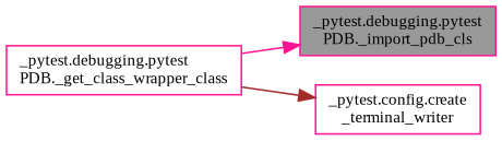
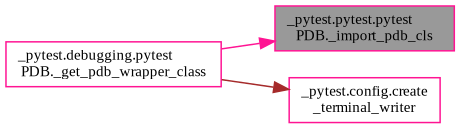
  digraph {
    fontname="Liberation Serif"
    rankdir=LR
    node [color=deeppink fillcolor=white fontname="Liberation Serif" fontsize=10 shape=box style=filled]
    edge [fontname="Liberation Serif" fontsize=10 labelfontname=Helvetica labelfontsize=10 style=solid]
-   n1 [fillcolor=grey60 fontcolor=black height=0.2 label="_pytest.debugging.pytest\lPDB._import_pdb_cls" width=0.4]
-   n2 [height=0.2 label="_pytest.debugging.pytest\lPDB._get_class_wrapper_class" width=0.4]
+   n1 [fillcolor=grey60 fontcolor=black height=0.2 label="_pytest.pytest.pytest\lPDB._import_pdb_cls" width=0.4]
+   n2 [height=0.2 label="_pytest.debugging.pytest\lPDB._get_pdb_wrapper_class" width=0.4]
    n3 [height=0.2 label="_pytest.config.create\l_terminal_writer" width=0.4]
    n2 -> n1 [color=deeppink]
    n2 -> n3 [color=brown]
  }
